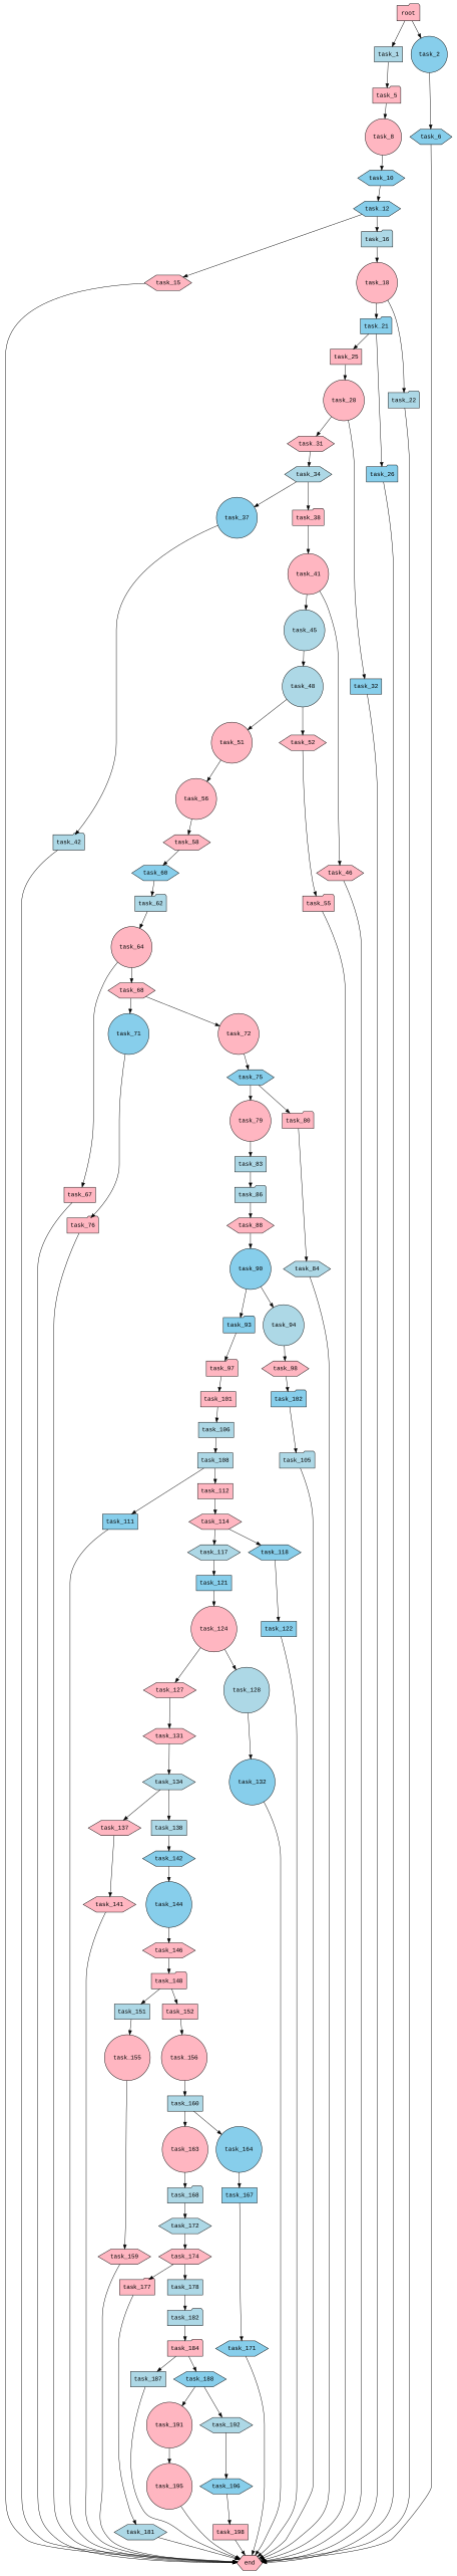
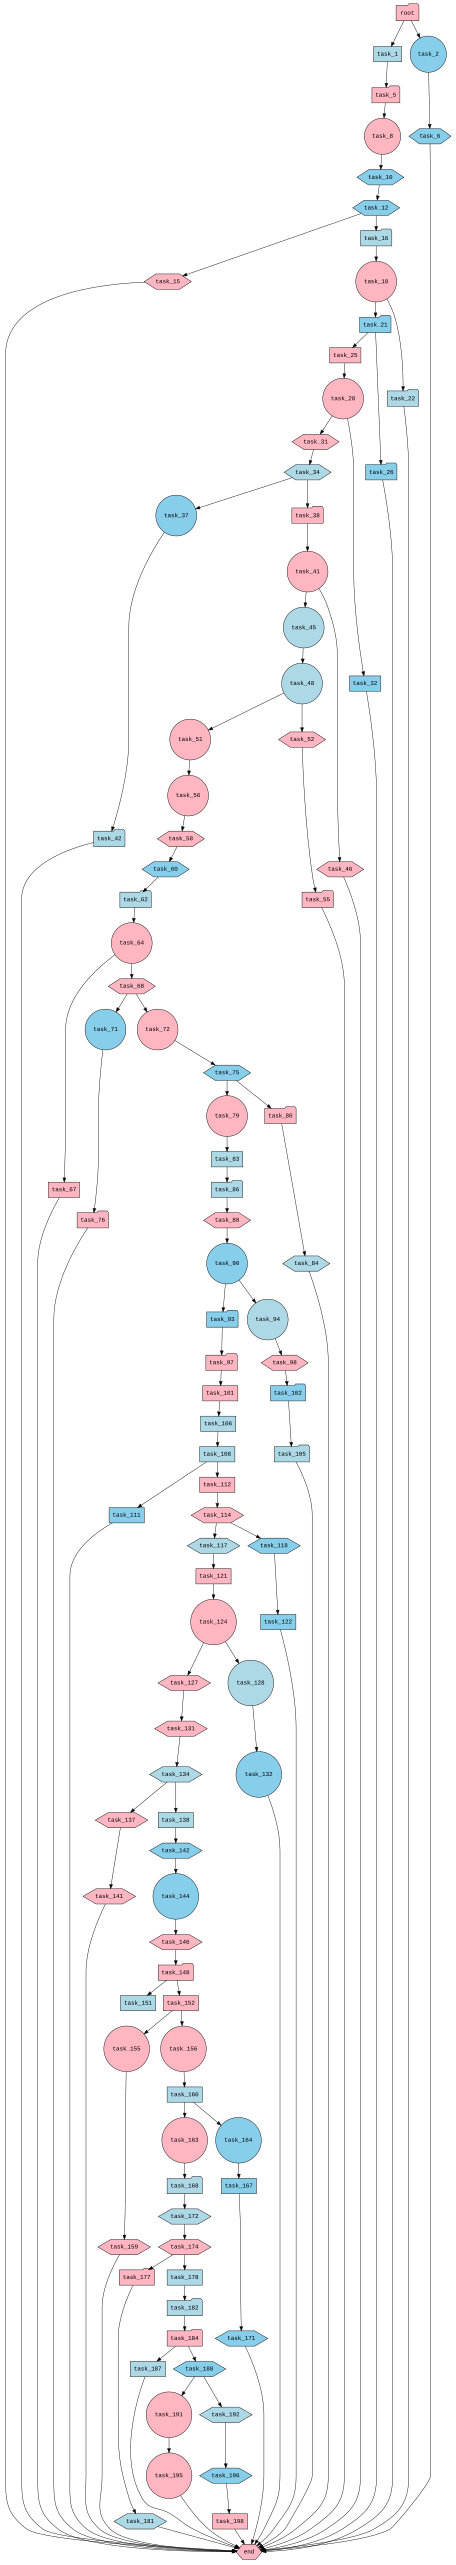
  digraph {
    fontname="Liberation Mono"
    node [fillcolor=lightpink fontname="Liberation Mono" shape=hexagon style=filled]
    edge [fontname="Liberation Mono"]
    root [shape=folder]
    task_1 [fillcolor=lightblue shape=box]
    task_2 [fillcolor=skyblue shape=circle]
    task_5 [shape=folder]
    task_6 [fillcolor=skyblue]
    task_8 [shape=circle]
    end
    task_10 [fillcolor=skyblue]
    task_12 [fillcolor=skyblue]
    task_15
    task_16 [fillcolor=lightblue shape=folder]
    task_18 [shape=circle]
    task_21 [fillcolor=skyblue shape=folder]
    task_22 [fillcolor=lightblue shape=folder]
    task_25 [shape=box]
    task_26 [fillcolor=skyblue shape=folder]
    task_28 [shape=circle]
    task_31
    task_32 [fillcolor=skyblue shape=box]
    task_34 [fillcolor=lightblue]
    task_37 [fillcolor=skyblue shape=circle]
    task_38 [shape=folder]
    task_42 [fillcolor=lightblue shape=folder]
    task_41 [shape=circle]
    task_45 [fillcolor=lightblue shape=circle]
    task_46
    task_48 [fillcolor=lightblue shape=circle]
    task_51 [shape=circle]
    task_52
    task_56 [shape=circle]
    task_55 [shape=folder]
    task_58
    task_60 [fillcolor=skyblue]
    task_62 [fillcolor=lightblue shape=folder]
    task_64 [shape=circle]
    task_67 [shape=box]
    task_68
    task_71 [fillcolor=skyblue shape=circle]
    task_72 [shape=circle]
    task_76 [shape=folder]
    task_75 [fillcolor=skyblue]
    task_79 [shape=circle]
    task_80 [shape=folder]
    task_83 [fillcolor=lightblue shape=box]
    task_84 [fillcolor=lightblue]
    task_86 [fillcolor=lightblue shape=folder]
    task_88
    task_90 [fillcolor=skyblue shape=circle]
    task_93 [fillcolor=skyblue shape=folder]
    task_94 [fillcolor=lightblue shape=circle]
    task_97 [shape=folder]
    task_98
    task_101 [shape=box]
    task_102 [fillcolor=skyblue shape=folder]
    task_106 [fillcolor=lightblue shape=box]
    task_105 [fillcolor=lightblue shape=folder]
    task_108 [fillcolor=lightblue shape=box]
    task_111 [fillcolor=skyblue shape=box]
    task_112 [shape=box]
    task_114
    task_117 [fillcolor=lightblue]
    task_118 [fillcolor=skyblue]
-   task_121 [fillcolor=skyblue shape=box]
+   task_121 [shape=box]
    task_122 [fillcolor=skyblue shape=box]
    task_124 [shape=circle]
    task_127
    task_128 [fillcolor=lightblue shape=circle]
    task_131
    task_132 [fillcolor=skyblue shape=circle]
    task_134 [fillcolor=lightblue]
    task_137
    task_138 [fillcolor=lightblue shape=box]
    task_141
    task_142 [fillcolor=skyblue]
    task_144 [fillcolor=skyblue shape=circle]
    task_146
    task_148 [shape=folder]
    task_151 [fillcolor=lightblue shape=box]
    task_152 [shape=box]
    task_155 [shape=circle]
    task_156 [shape=circle]
    task_159
    task_160 [fillcolor=lightblue shape=box]
    task_163 [shape=circle]
    task_164 [fillcolor=skyblue shape=circle]
    task_168 [fillcolor=lightblue shape=folder]
    task_167 [fillcolor=skyblue shape=box]
    task_172 [fillcolor=lightblue]
    task_171 [fillcolor=skyblue]
    task_174
    task_177 [shape=folder]
    task_178 [fillcolor=lightblue shape=box]
    task_181 [fillcolor=lightblue]
    task_182 [fillcolor=lightblue shape=folder]
    task_184 [shape=folder]
    task_187 [fillcolor=lightblue shape=box]
    task_188 [fillcolor=skyblue]
    task_191 [shape=circle]
    task_192 [fillcolor=lightblue]
    task_195 [shape=circle]
    task_196 [fillcolor=skyblue]
    task_198 [shape=box]
    root -> task_1
    root -> task_2
    task_1 -> task_5
    task_2 -> task_6
    task_5 -> task_8
    task_6 -> end
    task_8 -> task_10
    task_10 -> task_12
    task_12 -> task_15
    task_12 -> task_16
    task_15 -> end
    task_16 -> task_18
    task_18 -> task_21
    task_18 -> task_22
    task_21 -> task_25
    task_21 -> task_26
    task_22 -> end
    task_25 -> task_28
    task_26 -> end
    task_28 -> task_31
    task_28 -> task_32
    task_31 -> task_34
    task_32 -> end
    task_34 -> task_37
    task_34 -> task_38
    task_37 -> task_42
    task_38 -> task_41
    task_42 -> end
    task_41 -> task_45
    task_41 -> task_46
    task_45 -> task_48
    task_46 -> end
    task_48 -> task_51
    task_48 -> task_52
    task_51 -> task_56
    task_52 -> task_55
    task_56 -> task_58
    task_55 -> end
    task_58 -> task_60
    task_60 -> task_62
    task_62 -> task_64
    task_64 -> task_67
    task_64 -> task_68
    task_67 -> end
    task_68 -> task_71
    task_68 -> task_72
    task_71 -> task_76
    task_72 -> task_75
    task_76 -> end
    task_75 -> task_79
    task_75 -> task_80
    task_79 -> task_83
    task_80 -> task_84
    task_83 -> task_86
    task_84 -> end
    task_86 -> task_88
    task_88 -> task_90
    task_90 -> task_93
    task_90 -> task_94
    task_93 -> task_97
    task_94 -> task_98
    task_97 -> task_101
    task_98 -> task_102
    task_101 -> task_106
    task_102 -> task_105
    task_106 -> task_108
    task_105 -> end
    task_108 -> task_111
    task_108 -> task_112
    task_111 -> end
    task_112 -> task_114
    task_114 -> task_117
    task_114 -> task_118
    task_117 -> task_121
    task_118 -> task_122
    task_121 -> task_124
    task_122 -> end
    task_124 -> task_127
    task_124 -> task_128
    task_127 -> task_131
    task_128 -> task_132
    task_131 -> task_134
    task_132 -> end
    task_134 -> task_137
    task_134 -> task_138
    task_137 -> task_141
    task_138 -> task_142
    task_141 -> end
    task_142 -> task_144
    task_144 -> task_146
    task_146 -> task_148
    task_148 -> task_151
    task_148 -> task_152
-   task_151 -> task_155
+   task_152 -> task_155
    task_152 -> task_156
    task_155 -> task_159
    task_156 -> task_160
    task_159 -> end
    task_160 -> task_163
    task_160 -> task_164
    task_163 -> task_168
    task_164 -> task_167
    task_168 -> task_172
    task_167 -> task_171
    task_172 -> task_174
    task_171 -> end
    task_174 -> task_177
    task_174 -> task_178
    task_177 -> task_181
    task_178 -> task_182
    task_181 -> end
    task_182 -> task_184
    task_184 -> task_187
    task_184 -> task_188
    task_187 -> end
    task_188 -> task_191
    task_188 -> task_192
    task_191 -> task_195
    task_192 -> task_196
    task_195 -> end
    task_196 -> task_198
    task_198 -> end
  }
